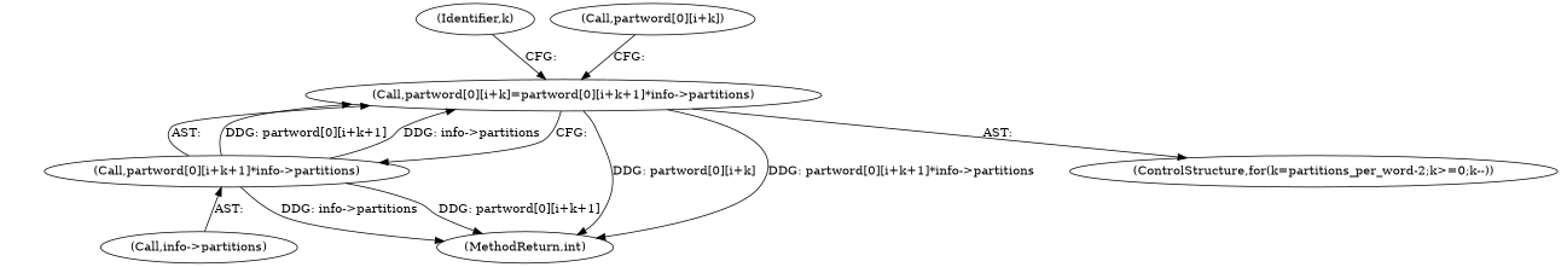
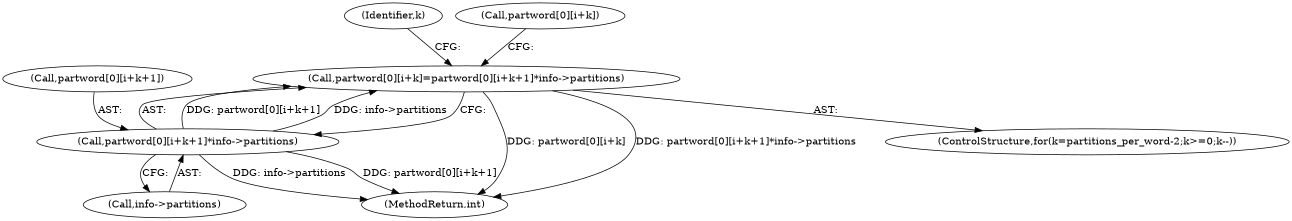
  digraph {
    n1 [label="(Call,partword[0][i+k]=partword[0][i+k+1]*info->partitions)"]
    n2 [label="(Call,partword[0][i+k+1]*info->partitions)"]
    n3 [label="(MethodReturn,int)"]
    n4 [label="(ControlStructure,for(k=partitions_per_word-2;k>=0;k--))"]
    n5 [label="(Call,info->partitions)"]
    n6 [label="(Identifier,k)"]
+   n7 [label="(Call,partword[0][i+k+1])"]
    n8 [label="(Call,partword[0][i+k])"]
    n1 -> n2 [label="CFG: "]
    n1 -> n3 [label="DDG: partword[0][i+k]"]
    n1 -> n3 [label="DDG: partword[0][i+k+1]*info->partitions"]
    n1 -> n4 [label="AST: "]
    n2 -> n1 [label="AST: "]
    n2 -> n1 [label="DDG: partword[0][i+k+1]"]
    n2 -> n1 [label="DDG: info->partitions"]
    n2 -> n3 [label="DDG: info->partitions"]
    n2 -> n3 [label="DDG: partword[0][i+k+1]"]
+   n2 -> n5 [label="CFG: "]
    n5 -> n2 [label="AST: "]
    n6 -> n1 [label="CFG: "]
+   n7 -> n2 [label="AST: "]
    n8 -> n1 [label="CFG: "]
  }
